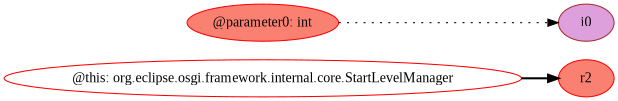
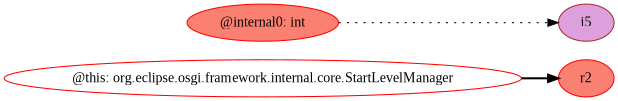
  digraph {
    fontname="Liberation Serif"
    rankdir=LR
    node [color=red fillcolor=salmon fontname="Liberation Serif" style=filled]
    edge [fontname="Liberation Serif"]
    n1 [fillcolor=white label="@this: org.eclipse.osgi.framework.internal.core.StartLevelManager"]
    n2 [label=r2]
-   n3 [label="@parameter0: int"]
-   n4 [color=brown fillcolor=plum label=i0]
+   n3 [label="@internal0: int"]
+   n4 [color=brown fillcolor=plum label=i5]
    n1 -> n2 [style=bold]
    n3 -> n4 [style=dotted]
  }
